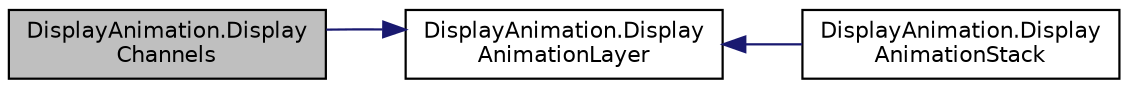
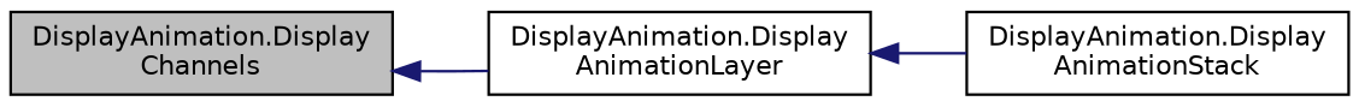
  digraph {
    rankdir=LR
    node [color=black fillcolor=white fontname=Helvetica fontsize=10 shape=record style=filled]
    edge [color=midnightblue dir=back fontname=Helvetica fontsize=10 labelfontname=Helvetica labelfontsize=10 style=solid]
    n1 [fillcolor=grey75 fontcolor=black height=0.2 label="DisplayAnimation.Display\lChannels" width=0.4]
    n2 [height=0.2 label="DisplayAnimation.Display\lAnimationLayer" width=0.4]
    n3 [height=0.2 label="DisplayAnimation.Display\lAnimationStack" width=0.4]
-   n2 -> n1
+   n1 -> n2
    n2 -> n3
  }
